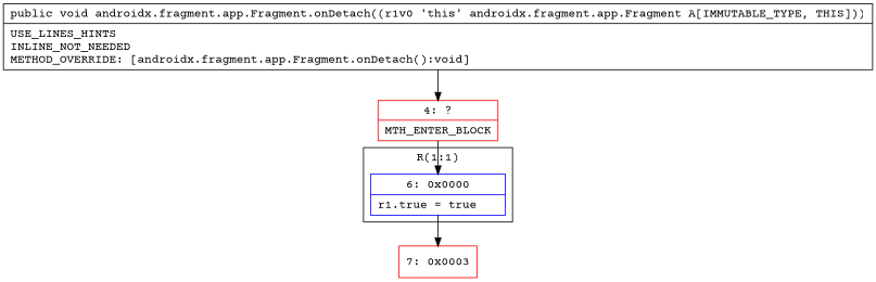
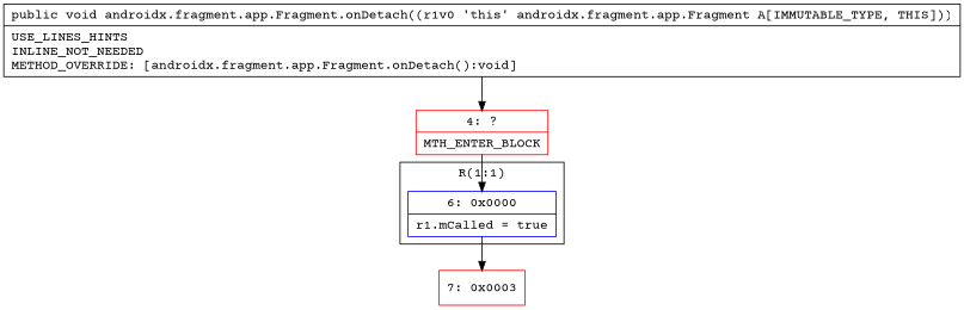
  digraph {
    fontname="Courier Prime"
    node [color=red fontname="Courier Prime" shape=record]
    edge [fontname="Courier Prime"]
-   n1 [color=blue label="{6\:\ 0x0000|r1.true = true\l}"]
+   n1 [color=blue label="{6\:\ 0x0000|r1.mCalled = true\l}"]
    n2 [label="{7\:\ 0x0003}"]
    n3 [label="{4\:\ ?|MTH_ENTER_BLOCK\l}"]
    n4 [label="{public void androidx.fragment.app.Fragment.onDetach((r1v0 'this' androidx.fragment.app.Fragment A[IMMUTABLE_TYPE, THIS]))  | USE_LINES_HINTS\lINLINE_NOT_NEEDED\lMETHOD_OVERRIDE: [androidx.fragment.app.Fragment.onDetach():void]\l}" color=""]
    subgraph cluster_1 {
      label="R(1:1)"
      n1
    }
    n1 -> n2
    n3 -> n1
    n4 -> n3
  }
